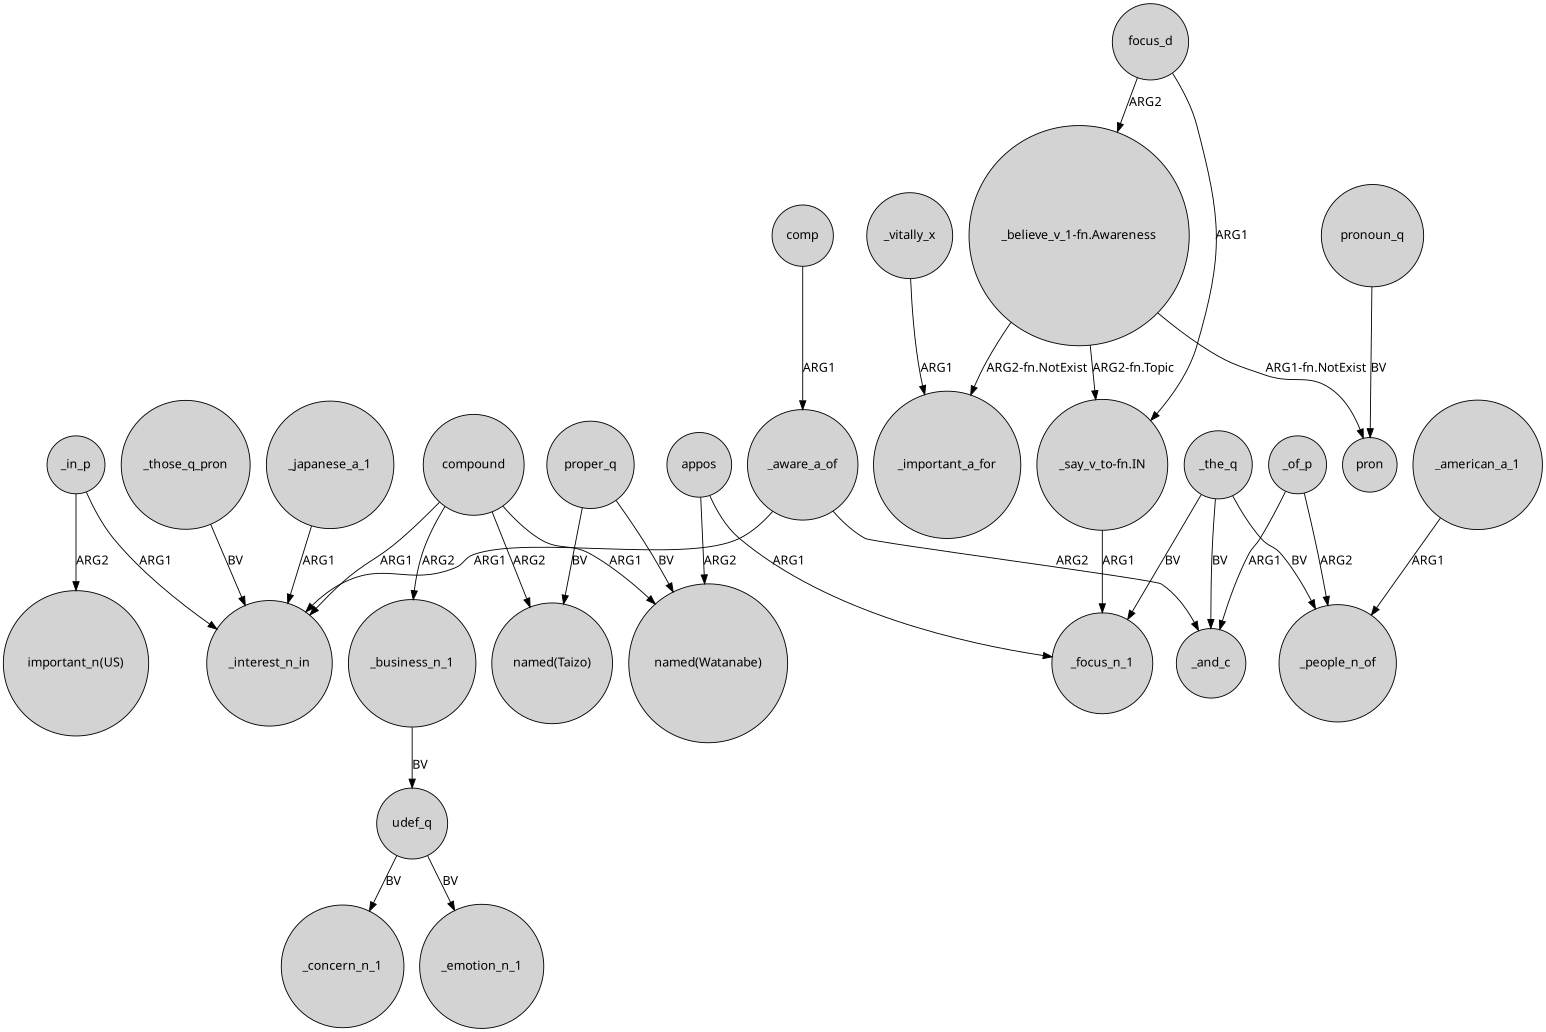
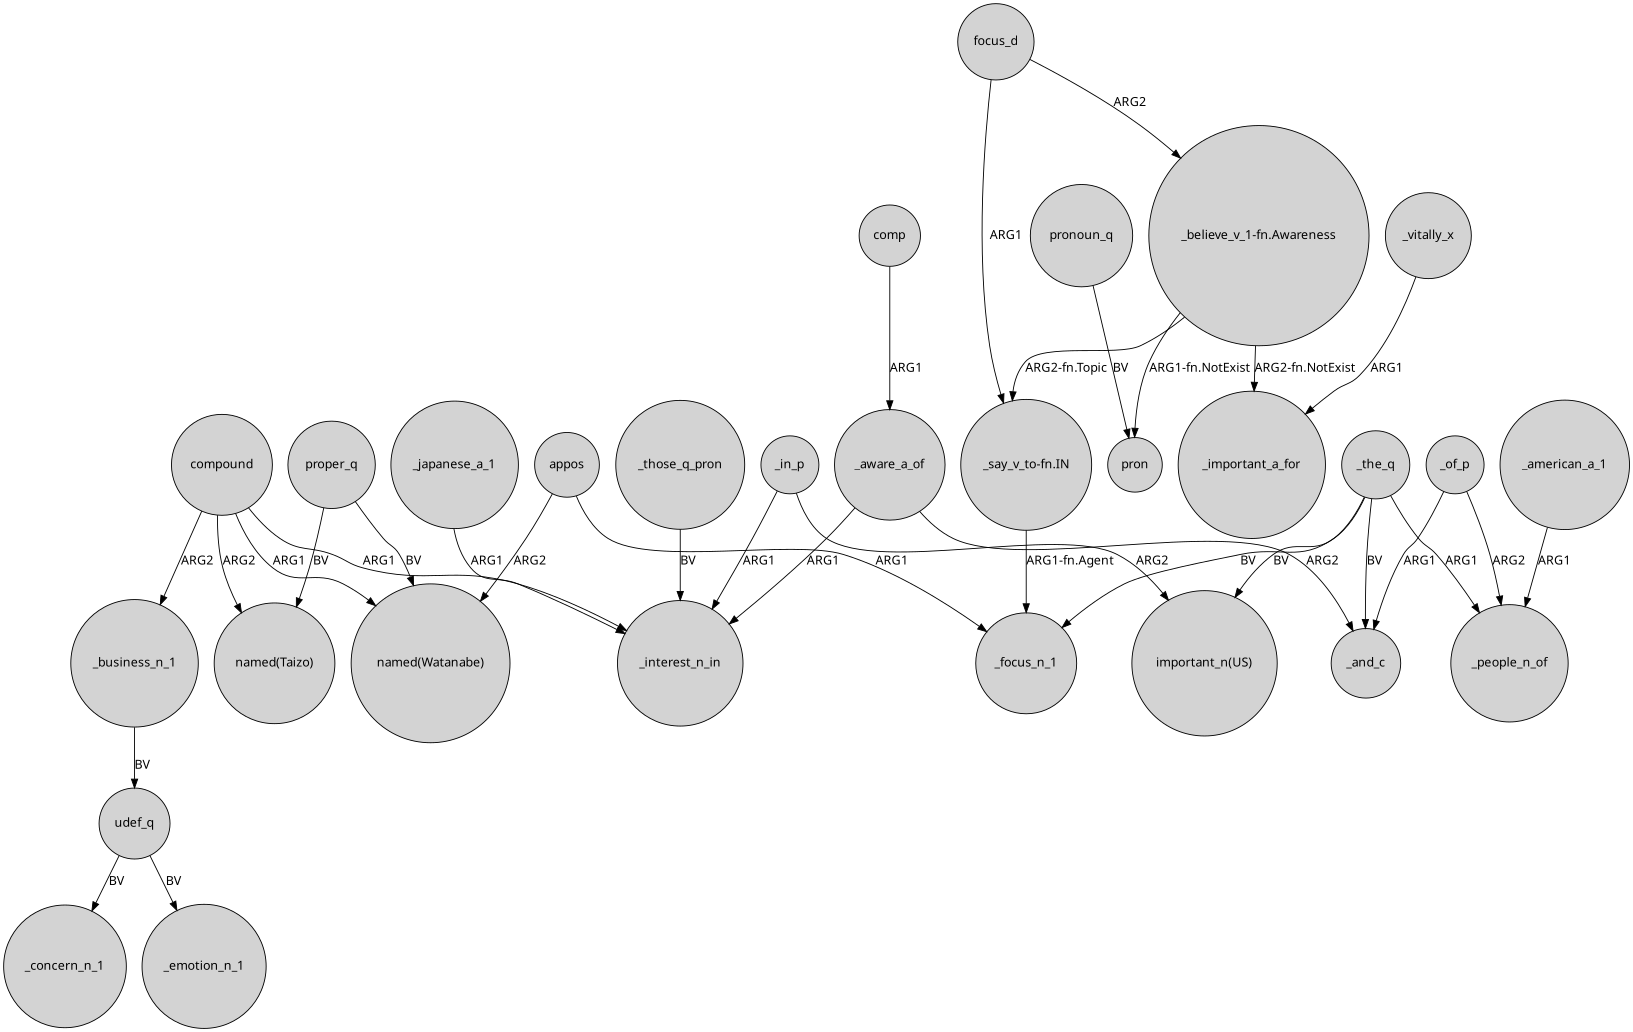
  digraph {
    fontname="Noto Sans"
    node [fontname="Noto Sans" shape=circle style=filled]
    edge [fontname="Noto Sans"]
    n1 [label=_those_q_pron]
    _interest_n_in
    _the_q
    _and_c
    _people_n_of
    n6 [label="important_n(US)"]
    n7 [label=_focus_n_1]
    compound
    "named(Watanabe)"
    "named(Taizo)"
    _business_n_1
    udef_q
    _american_a_1
    _in_p
    "_say_v_to-fn.IN"
    "_believe_v_1-fn.Awareness"
    _important_a_for
    pron
    _aware_a_of
    pronoun_q
    _of_p
    _vitally_x
    _concern_n_1
    _emotion_n_1
    appos
    proper_q
    focus_d
    comp
    _japanese_a_1
    n1 -> _interest_n_in [label=BV]
    _the_q -> _and_c [label=BV]
-   _the_q -> _people_n_of [label=BV]
+   _the_q -> _people_n_of [label=ARG1]
+   _the_q -> n6 [label=BV]
    _the_q -> n7 [label=BV]
    compound -> _interest_n_in [label=ARG1]
    compound -> "named(Watanabe)" [label=ARG1]
    compound -> "named(Taizo)" [label=ARG2]
    compound -> _business_n_1 [label=ARG2]
    _business_n_1 -> udef_q [label=BV]
    udef_q -> _concern_n_1 [label=BV]
    udef_q -> _emotion_n_1 [label=BV]
    _american_a_1 -> _people_n_of [label=ARG1]
    _in_p -> _interest_n_in [label=ARG1]
    _in_p -> n6 [label=ARG2]
-   "_say_v_to-fn.IN" -> n7 [label=ARG1]
+   "_say_v_to-fn.IN" -> n7 [label="ARG1-fn.Agent"]
    "_believe_v_1-fn.Awareness" -> "_say_v_to-fn.IN" [label="ARG2-fn.Topic"]
    "_believe_v_1-fn.Awareness" -> _important_a_for [label="ARG2-fn.NotExist"]
    "_believe_v_1-fn.Awareness" -> pron [label="ARG1-fn.NotExist"]
    _aware_a_of -> _interest_n_in [label=ARG1]
    _aware_a_of -> _and_c [label=ARG2]
    pronoun_q -> pron [label=BV]
    _of_p -> _and_c [label=ARG1]
    _of_p -> _people_n_of [label=ARG2]
    _vitally_x -> _important_a_for [label=ARG1]
    appos -> n7 [label=ARG1]
    appos -> "named(Watanabe)" [label=ARG2]
    proper_q -> "named(Watanabe)" [label=BV]
    proper_q -> "named(Taizo)" [label=BV]
    focus_d -> "_say_v_to-fn.IN" [label=ARG1]
    focus_d -> "_believe_v_1-fn.Awareness" [label=ARG2]
    comp -> _aware_a_of [label=ARG1]
    _japanese_a_1 -> _interest_n_in [label=ARG1]
  }
